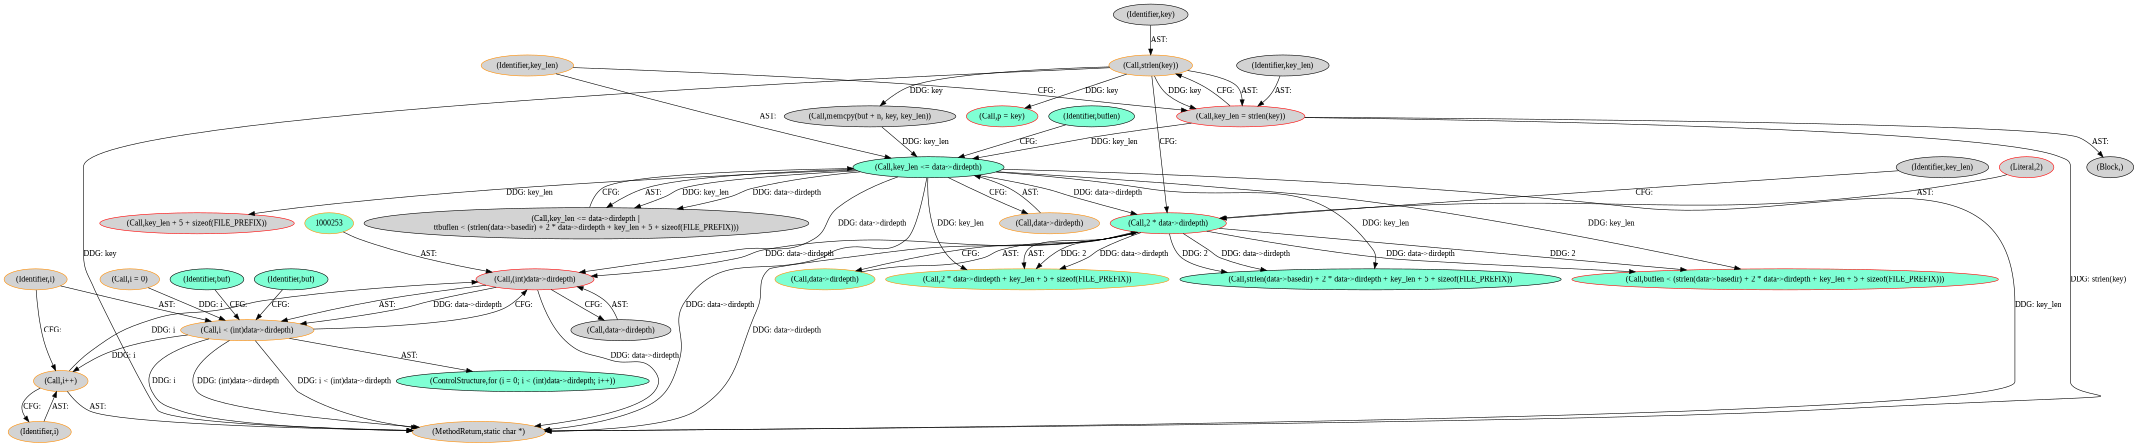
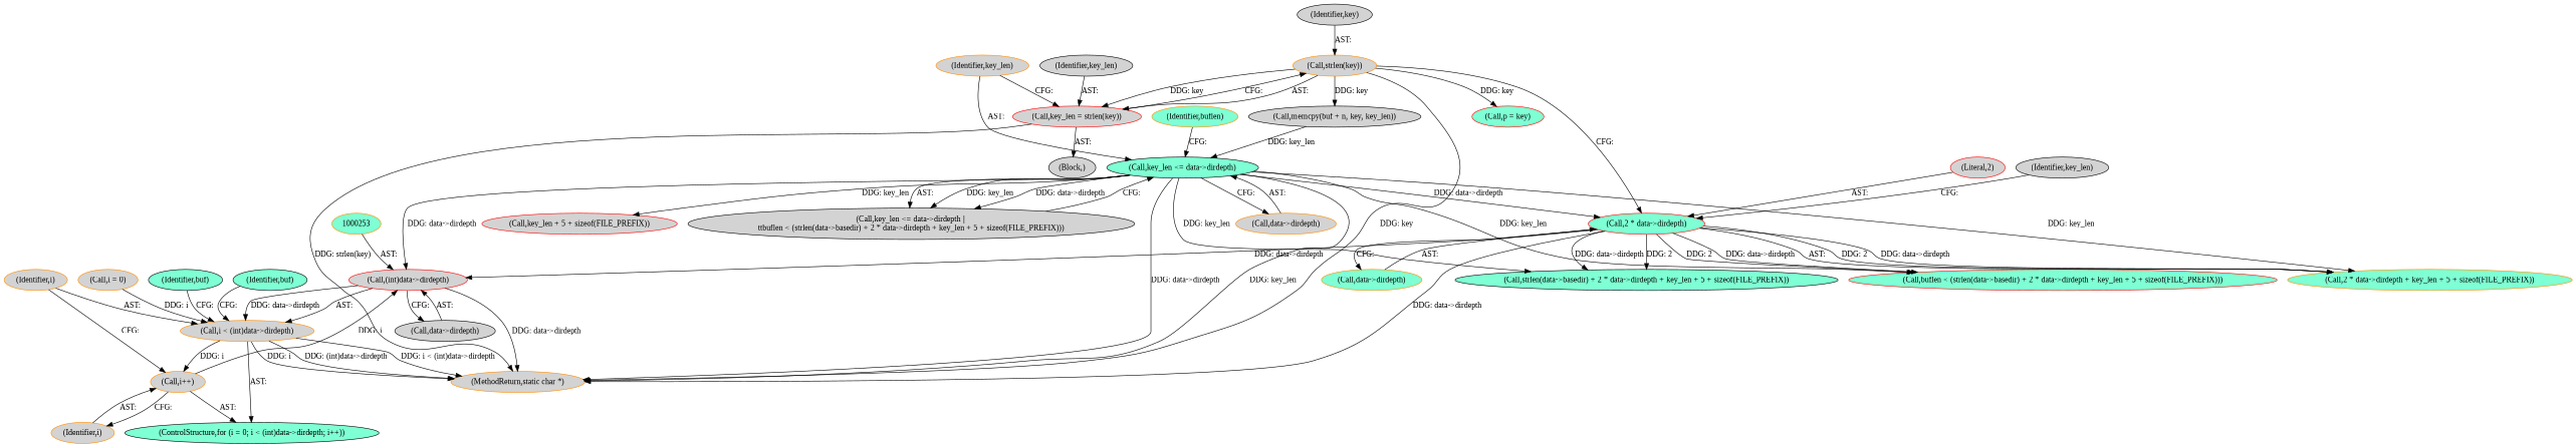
  digraph {
    fontname="Liberation Serif"
    node [color=black fillcolor=lightgrey fontname="Liberation Serif" style=filled]
    edge [fontname="Liberation Serif"]
    n1 [color=red label="(Call,(int)data->dirdepth)"]
    n2 [color=darkorange label="(Call,i < (int)data->dirdepth)"]
    n3 [color=darkorange label="(MethodReturn,static char *)"]
    n4 [label="(Call,data->dirdepth)"]
    n5 [color=darkorange label="(Call,i++)"]
    n6 [fillcolor=aquamarine label="(ControlStructure,for (i = 0; i < (int)data->dirdepth; i++))"]
    n7 [color=red fillcolor=aquamarine label="(Call,2 * data->dirdepth)"]
    n8 [fillcolor=aquamarine label="(Call,strlen(data->basedir) + 2 * data->dirdepth + key_len + 5 + sizeof(FILE_PREFIX))"]
    n9 [color=red fillcolor=aquamarine label="(Call,buflen < (strlen(data->basedir) + 2 * data->dirdepth + key_len + 5 + sizeof(FILE_PREFIX)))"]
    n10 [color=darkorange fillcolor=aquamarine label="(Call,data->dirdepth)"]
    n11 [color=darkorange fillcolor=aquamarine label="(Call,2 * data->dirdepth + key_len + 5 + sizeof(FILE_PREFIX))"]
    n12 [fillcolor=aquamarine label="(Call,key_len <= data->dirdepth)"]
    n13 [color=darkorange label="(Call,data->dirdepth)"]
    n14 [color=red label="(Call,key_len + 5 + sizeof(FILE_PREFIX))"]
    n15 [label="(Call,key_len <= data->dirdepth ||\n\t\tbuflen < (strlen(data->basedir) + 2 * data->dirdepth + key_len + 5 + sizeof(FILE_PREFIX)))"]
    n16 [label="(Call,memcpy(buf + n, key, key_len))"]
    n17 [color=red label="(Call,key_len = strlen(key))"]
    n18 [color=darkorange label="(Call,strlen(key))"]
    n19 [label="(Block,)"]
    n20 [color=red fillcolor=aquamarine label="(Call,p = key)"]
    n21 [label="(Identifier,key)"]
    n22 [color=darkorange label="(Identifier,i)"]
    n23 [color=red label="(Literal,2)"]
    n24 [color=darkorange label="(Identifier,key_len)"]
    n25 [fillcolor=aquamarine label="(Identifier,buf)"]
    n26 [label="(Identifier,key_len)"]
    n27 [label="(Identifier,key_len)"]
    n28 [fillcolor=aquamarine label="(Identifier,buf)"]
    n29 [color=darkorange label="(Call,i = 0)"]
-   n30 [fillcolor=aquamarine label="(Identifier,buflen)"]
+   n30 [color=darkorange fillcolor=aquamarine label="(Identifier,buflen)"]
    n31 [color=darkorange label="(Identifier,i)"]
    1000253 [color=darkorange fillcolor=aquamarine]
    n1 -> n2 [label="AST: "]
    n1 -> n2 [label="DDG: data->dirdepth"]
    n1 -> n3 [label="DDG: data->dirdepth"]
    n1 -> n4 [label="CFG: "]
-   n2 -> n1 [label="CFG: "]
    n2 -> n3 [label="DDG: i"]
    n2 -> n3 [label="DDG: (int)data->dirdepth"]
    n2 -> n3 [label="DDG: i < (int)data->dirdepth"]
    n2 -> n5 [label="DDG: i"]
    n2 -> n6 [label="AST: "]
    n4 -> n1 [label="AST: "]
    n5 -> n1 [label="DDG: i"]
-   n5 -> n3 [label="AST: "]
+   n5 -> n6 [label="AST: "]
    n5 -> n22 [label="CFG: "]
    n7 -> n1 [label="DDG: data->dirdepth"]
    n7 -> n3 [label="DDG: data->dirdepth"]
    n7 -> n8 [label="DDG: 2"]
    n7 -> n8 [label="DDG: data->dirdepth"]
    n7 -> n9 [label="DDG: 2"]
    n7 -> n9 [label="DDG: data->dirdepth"]
    n7 -> n10 [label="CFG: "]
    n7 -> n11 [label="AST: "]
    n7 -> n11 [label="DDG: 2"]
    n7 -> n11 [label="DDG: data->dirdepth"]
    n10 -> n7 [label="AST: "]
    n12 -> n1 [label="DDG: data->dirdepth"]
    n12 -> n3 [label="DDG: data->dirdepth"]
    n12 -> n3 [label="DDG: key_len"]
    n12 -> n7 [label="DDG: data->dirdepth"]
    n12 -> n8 [label="DDG: key_len"]
    n12 -> n9 [label="DDG: key_len"]
    n12 -> n11 [label="DDG: key_len"]
    n12 -> n13 [label="CFG: "]
    n12 -> n14 [label="DDG: key_len"]
    n12 -> n15 [label="AST: "]
    n12 -> n15 [label="DDG: key_len"]
    n12 -> n15 [label="DDG: data->dirdepth"]
    n13 -> n12 [label="AST: "]
    n15 -> n12 [label="CFG: "]
    n16 -> n12 [label="DDG: key_len"]
    n17 -> n3 [label="DDG: strlen(key)"]
-   n17 -> n12 [label="DDG: key_len"]
    n17 -> n18 [label="CFG: "]
    n17 -> n19 [label="AST: "]
    n18 -> n3 [label="DDG: key"]
    n18 -> n7 [label="CFG: "]
    n18 -> n16 [label="DDG: key"]
    n18 -> n17 [label="AST: "]
    n18 -> n17 [label="DDG: key"]
    n18 -> n20 [label="DDG: key"]
    n21 -> n18 [label="AST: "]
    n22 -> n5 [label="AST: "]
    n23 -> n7 [label="AST: "]
    n24 -> n12 [label="AST: "]
    n24 -> n17 [label="CFG: "]
    n25 -> n2 [label="CFG: "]
    n26 -> n17 [label="AST: "]
    n27 -> n7 [label="CFG: "]
    n28 -> n2 [label="CFG: "]
    n29 -> n2 [label="DDG: i"]
    n30 -> n12 [label="CFG: "]
    n31 -> n2 [label="AST: "]
    n31 -> n5 [label="CFG: "]
    1000253 -> n1 [label="AST: "]
  }
